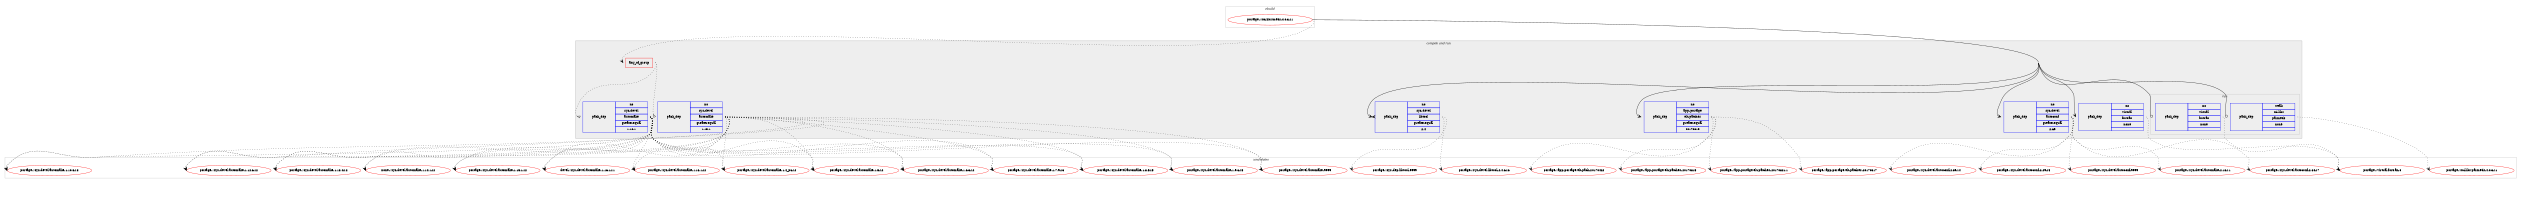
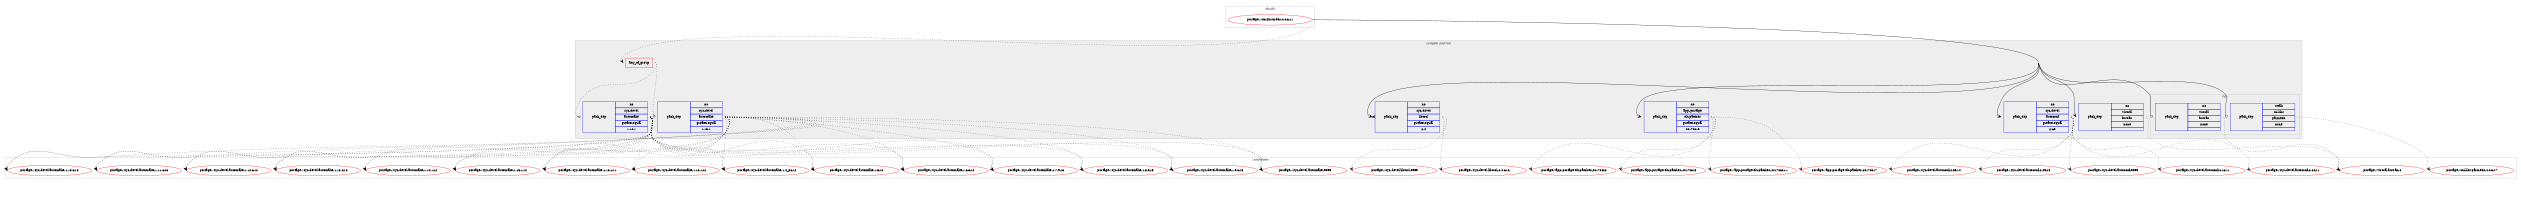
  digraph {
    compound=true
    concentrate=true
    fontname="DejaVu Serif"
    fontsize=10
    newrank=true
    rankdir=TB
    ranksep=1.5
    node [color=red fontname="DejaVu Serif" fontsize=10]
    edge [arrowhead=vee fontname="DejaVu Serif" headport=w style=dotted tailport=e weight=100]
    n1 [label="portage://sci-libs/metis-4.0.3-r1" width=4]
    n2 [color=blue label=<<TABLE BORDER="0" CELLBORDER="1" CELLSPACING="0" CELLPADDING="4" WIDTH="220"><TR><TD ROWSPAN="6" CELLPADDING="30">pack_dep</TD></TR><TR><TD WIDTH="110">no</TD></TR><TR><TD>sys-devel</TD></TR><TR><TD>automake</TD></TR><TR><TD>greaterequal</TD></TR><TR><TD>1.16.1</TD></TR></TABLE>> shape=none]
    n3 [color=blue label=<<TABLE BORDER="0" CELLBORDER="1" CELLSPACING="0" CELLPADDING="4" WIDTH="220"><TR><TD ROWSPAN="6" CELLPADDING="30">pack_dep</TD></TR><TR><TD WIDTH="110">no</TD></TR><TR><TD>sys-devel</TD></TR><TR><TD>automake</TD></TR><TR><TD>greaterequal</TD></TR><TR><TD>1.15.1</TD></TR></TABLE>> shape=none]
    n4 [label=<<TABLE BORDER="0" CELLBORDER="1" CELLSPACING="0" CELLPADDING="4"><TR><TD CELLPADDING="10">any_of_group</TD></TR></TABLE>> shape=none]
    n5 [color=blue label=<<TABLE BORDER="0" CELLBORDER="1" CELLSPACING="0" CELLPADDING="4" WIDTH="220"><TR><TD ROWSPAN="6" CELLPADDING="30">pack_dep</TD></TR><TR><TD WIDTH="110">no</TD></TR><TR><TD>app-portage</TD></TR><TR><TD>elt-patches</TD></TR><TR><TD>greaterequal</TD></TR><TR><TD>20170815</TD></TR></TABLE>> shape=none]
    n6 [color=blue label=<<TABLE BORDER="0" CELLBORDER="1" CELLSPACING="0" CELLPADDING="4" WIDTH="220"><TR><TD ROWSPAN="6" CELLPADDING="30">pack_dep</TD></TR><TR><TD WIDTH="110">no</TD></TR><TR><TD>sys-devel</TD></TR><TR><TD>autoconf</TD></TR><TR><TD>greaterequal</TD></TR><TR><TD>2.69</TD></TR></TABLE>> shape=none]
    n7 [color=blue label=<<TABLE BORDER="0" CELLBORDER="1" CELLSPACING="0" CELLPADDING="4" WIDTH="220"><TR><TD ROWSPAN="6" CELLPADDING="30">pack_dep</TD></TR><TR><TD WIDTH="110">no</TD></TR><TR><TD>sys-devel</TD></TR><TR><TD>libtool</TD></TR><TR><TD>greaterequal</TD></TR><TR><TD>2.4</TD></TR></TABLE>> shape=none]
    n8 [color=blue label=<<TABLE BORDER="0" CELLBORDER="1" CELLSPACING="0" CELLPADDING="4" WIDTH="220"><TR><TD ROWSPAN="6" CELLPADDING="30">pack_dep</TD></TR><TR><TD WIDTH="110">no</TD></TR><TR><TD>virtual</TD></TR><TR><TD>fortran</TD></TR><TR><TD>none</TD></TR><TR><TD></TD></TR></TABLE>> shape=none]
    n9 [color=blue label=<<TABLE BORDER="0" CELLBORDER="1" CELLSPACING="0" CELLPADDING="4" WIDTH="220"><TR><TD ROWSPAN="6" CELLPADDING="30">pack_dep</TD></TR><TR><TD WIDTH="110">no</TD></TR><TR><TD>virtual</TD></TR><TR><TD>fortran</TD></TR><TR><TD>none</TD></TR><TR><TD></TD></TR></TABLE>> shape=none]
    n10 [color=blue label=<<TABLE BORDER="0" CELLBORDER="1" CELLSPACING="0" CELLPADDING="4" WIDTH="220"><TR><TD ROWSPAN="6" CELLPADDING="30">pack_dep</TD></TR><TR><TD WIDTH="110">weak</TD></TR><TR><TD>sci-libs</TD></TR><TR><TD>parmetis</TD></TR><TR><TD>none</TD></TR><TR><TD></TD></TR></TABLE>> shape=none]
    n11 [label="portage://sys-devel/automake-9999" width=4]
    n12 [label="portage://sys-devel/automake-1.9.6-r5" width=4]
    n13 [label="portage://sys-devel/automake-1.8.5-r5" width=4]
    n14 [label="portage://sys-devel/automake-1.7.9-r3" width=4]
    n15 [label="portage://sys-devel/automake-1.6.3-r2" width=4]
    n16 [label="portage://sys-devel/automake-1.5-r2" width=4]
    n17 [label="portage://sys-devel/automake-1.4_p6-r2" width=4]
    n18 [label="portage://sys-devel/automake-1.16.1-r2" width=4]
-   n19 [label="devel://sys-devel/automake-1.16.1-r1" width=4]
+   n19 [label="portage://sys-devel/automake-1.16.1-r1" width=4]
    n20 [label="portage://sys-devel/automake-1.15.1-r2" width=4]
-   n21 [label="none://sys-devel/automake-1.14.1-r2" width=4]
+   n21 [label="portage://sys-devel/automake-1.14.1-r2" width=4]
    n22 [label="portage://sys-devel/automake-1.13.4-r2" width=4]
    n23 [label="portage://sys-devel/automake-1.12.6-r2" width=4]
+   n24 [label="portage://sys-devel/automake-1.11.6-r3" width=4]
    n25 [label="portage://sys-devel/automake-1.10.3-r3" width=4]
    n26 [label="portage://app-portage/elt-patches-20170821.1" width=4]
    n27 [label="portage://app-portage/elt-patches-20170815" width=4]
-   n28 [label="portage://app-portage/elt-pack-20170422" width=4]
+   n28 [label="portage://app-portage/elt-patches-20170422" width=4]
    n29 [label="portage://app-portage/elt-patches-20170317" width=4]
    n30 [label="portage://sys-devel/autoconf-9999" width=4]
    n31 [label="portage://sys-devel/autoconf-2.29-r5" width=4]
    n32 [label="portage://sys-devel/autoconf-2.69-r4" width=4]
-   n33 [label="portage://sys-devel/autoconf-2.64-r7" width=4]
-   n34 [label="portage://sys-devel/automake-2.13-r1" width=4]
-   n35 [label="portage://sys-dep/libtool-9999" width=4]
+   n33 [label="portage://sys-devel/autoconf-2.64-r1" width=4]
+   n34 [label="portage://sys-devel/autoconf-2.13-r1" width=4]
+   n35 [label="portage://sys-devel/libtool-9999" width=4]
    n36 [label="portage://sys-devel/libtool-2.4.6-r6" width=4]
    n37 [label="portage://virtual/fortran-0" width=4]
-   n38 [label="portage://sci-libs/parmetis-4.0.3-r1" width=4]
+   n38 [label="portage://sci-libs/parmetis-4.0.3-r7" width=4]
    subgraph cluster_1 {
      color=gray
      label=<<i>ebuild</i>>
      rank=same
      n1
    }
    subgraph cluster_2 {
      color=gray
      label=<<i>dependencies</i>>
      subgraph cluster_3 {
        color=gray
        fillcolor="#eeeeee"
        label=<<i>compile</i>>
        style=filled
        subgraph sub_4 {
          color=gray
          fillcolor="#eeeeee"
          label=<<i>compile</i>>
          style=filled
          n4
          subgraph sub_5 {
            color=gray
            fillcolor="#eeeeee"
            label=<<i>compile</i>>
            style=filled
            n2
          }
          subgraph sub_6 {
            color=gray
            fillcolor="#eeeeee"
            label=<<i>compile</i>>
            style=filled
            n3
          }
        }
        subgraph sub_7 {
          color=gray
          fillcolor="#eeeeee"
          label=<<i>compile</i>>
          style=filled
          n5
        }
        subgraph sub_8 {
          color=gray
          fillcolor="#eeeeee"
          label=<<i>compile</i>>
          style=filled
          n6
        }
        subgraph sub_9 {
          color=gray
          fillcolor="#eeeeee"
          label=<<i>compile</i>>
          style=filled
          n7
        }
        subgraph sub_10 {
          color=gray
          fillcolor="#eeeeee"
          label=<<i>compile</i>>
          style=filled
          n8
        }
      }
      subgraph cluster_11 {
        color=gray
        fillcolor="#eeeeee"
        label=<<i>compile and run</i>>
        style=filled
      }
      subgraph cluster_12 {
        color=gray
        fillcolor="#eeeeee"
        label=<<i>run</i>>
        style=filled
        subgraph sub_13 {
          color=gray
          fillcolor="#eeeeee"
          label=<<i>run</i>>
          style=filled
          n9
        }
        subgraph sub_14 {
          color=gray
          fillcolor="#eeeeee"
          label=<<i>run</i>>
          style=filled
          n10
        }
      }
    }
    subgraph cluster_15 {
      color=gray
      label=<<i>candidates</i>>
      rank=same
      subgraph sub_16 {
        color=black
        label=<<i>candidates</i>>
        nodesep=1
        rank=same
        n11
        n12
        n13
        n14
        n15
        n16
        n17
        n18
        n19
        n20
        n21
        n22
        n23
+       n24
        n25
      }
      subgraph sub_17 {
        color=black
        label=<<i>candidates</i>>
        nodesep=1
        rank=same
        n11
        n12
        n13
        n14
        n15
        n16
        n17
        n18
        n19
        n20
        n21
        n22
        n23
+       n24
        n25
      }
      subgraph sub_18 {
        color=black
        label=<<i>candidates</i>>
        nodesep=1
        rank=same
        n26
        n27
        n28
        n29
      }
      subgraph sub_19 {
        color=black
        label=<<i>candidates</i>>
        nodesep=1
        rank=same
        n30
        n31
        n32
        n33
        n34
      }
      subgraph sub_20 {
        color=black
        label=<<i>candidates</i>>
        nodesep=1
        rank=same
        n35
        n36
      }
      subgraph sub_21 {
        color=black
        label=<<i>candidates</i>>
        nodesep=1
        rank=same
        n37
      }
      subgraph sub_22 {
        color=black
        label=<<i>candidates</i>>
        nodesep=1
        rank=same
        n37
      }
      subgraph sub_23 {
        color=black
        label=<<i>candidates</i>>
        nodesep=1
        rank=same
        n38
      }
    }
    n1 -> n4 [weight=20]
    n1 -> n5 [style=solid weight=20]
    n1 -> n6 [style=solid weight=20]
    n1 -> n7 [style=solid weight=20]
    n1 -> n8 [style=solid weight=20]
    n1 -> n9 [arrowhead=odot style=solid weight=20]
    n1 -> n10 [arrowhead=odot style=solid weight=20]
    n2 -> n11
    n2 -> n12
    n2 -> n13
    n2 -> n14
    n2 -> n15
    n2 -> n16
    n2 -> n17
    n2 -> n18
    n2 -> n19
    n2 -> n20
    n2 -> n21
    n2 -> n22
    n2 -> n23
+   n2 -> n24
    n2 -> n25
    n3 -> n11
    n3 -> n12
    n3 -> n13
    n3 -> n14
    n3 -> n15
    n3 -> n16
    n3 -> n17
    n3 -> n18
    n3 -> n19
    n3 -> n20
    n3 -> n21
    n3 -> n22
    n3 -> n23
+   n3 -> n24
    n3 -> n25
    n4 -> n2 [arrowhead=oinv weight=20]
    n4 -> n3 [arrowhead=oinv weight=20]
    n5 -> n26
    n5 -> n27
    n5 -> n28
    n5 -> n29
    n6 -> n30
    n6 -> n31
    n6 -> n32
    n6 -> n33
    n6 -> n34
    n7 -> n35
    n7 -> n36
    n8 -> n37
    n9 -> n37
    n10 -> n38
  }
